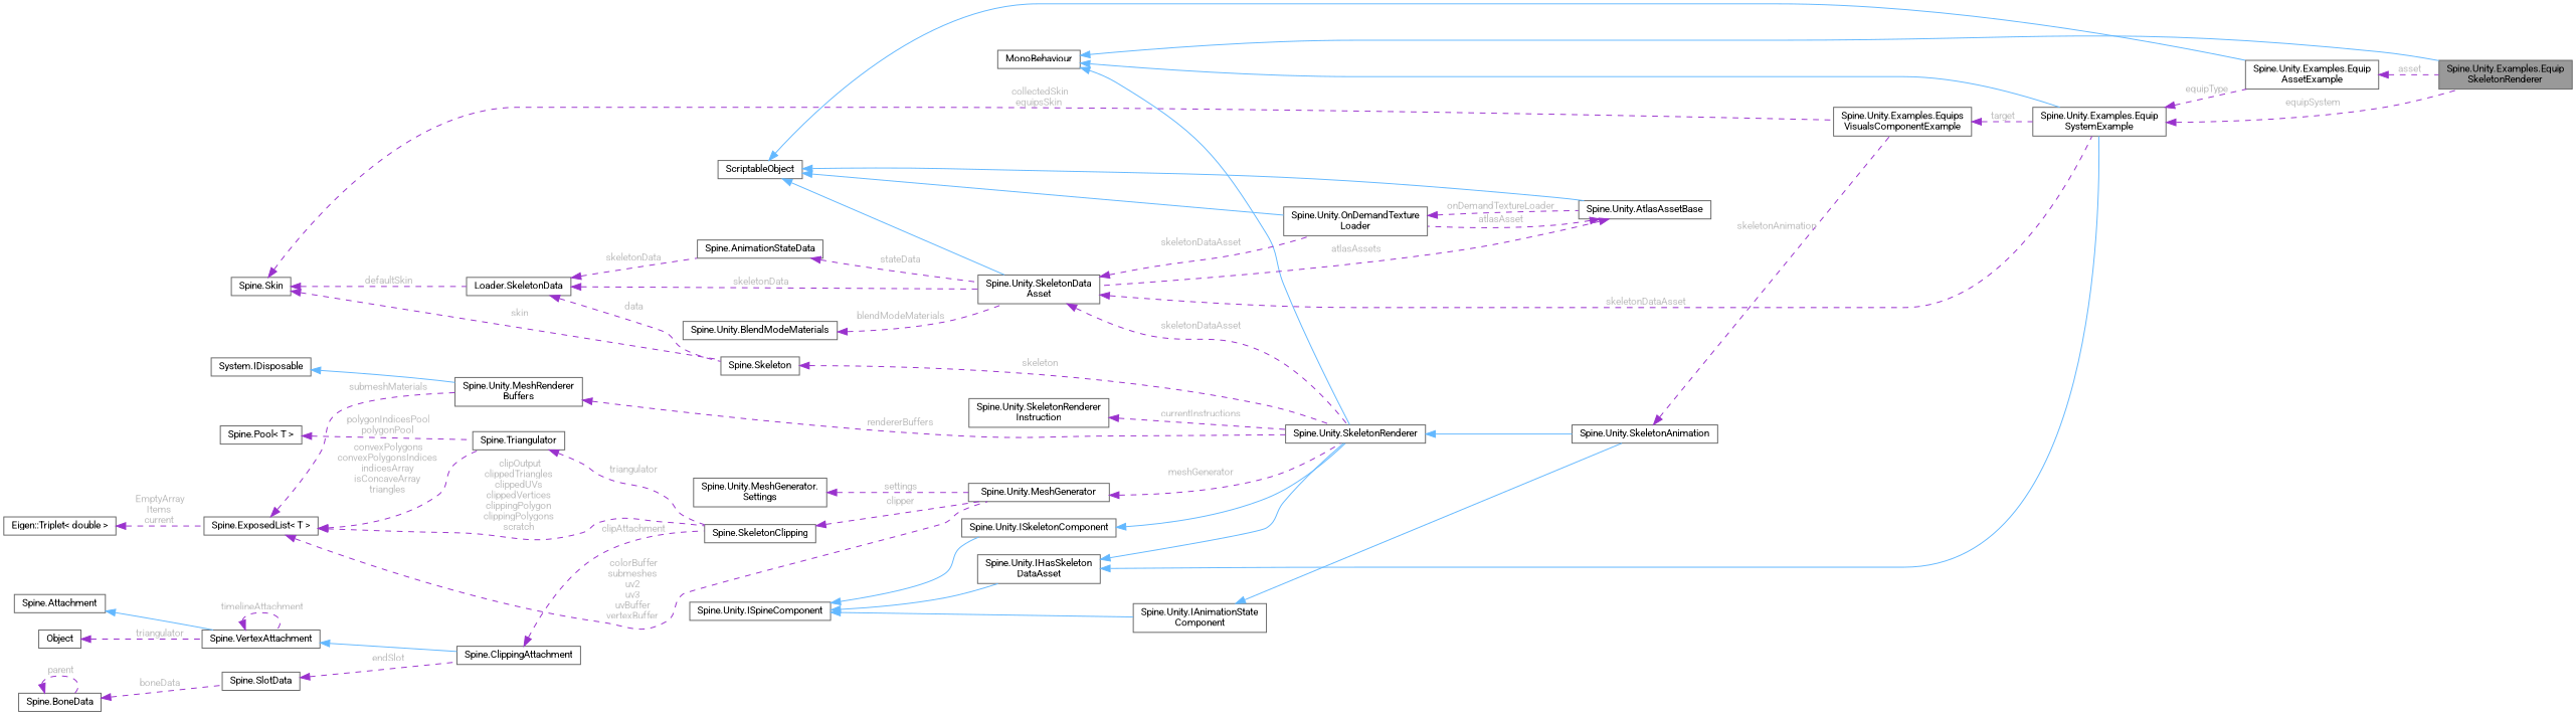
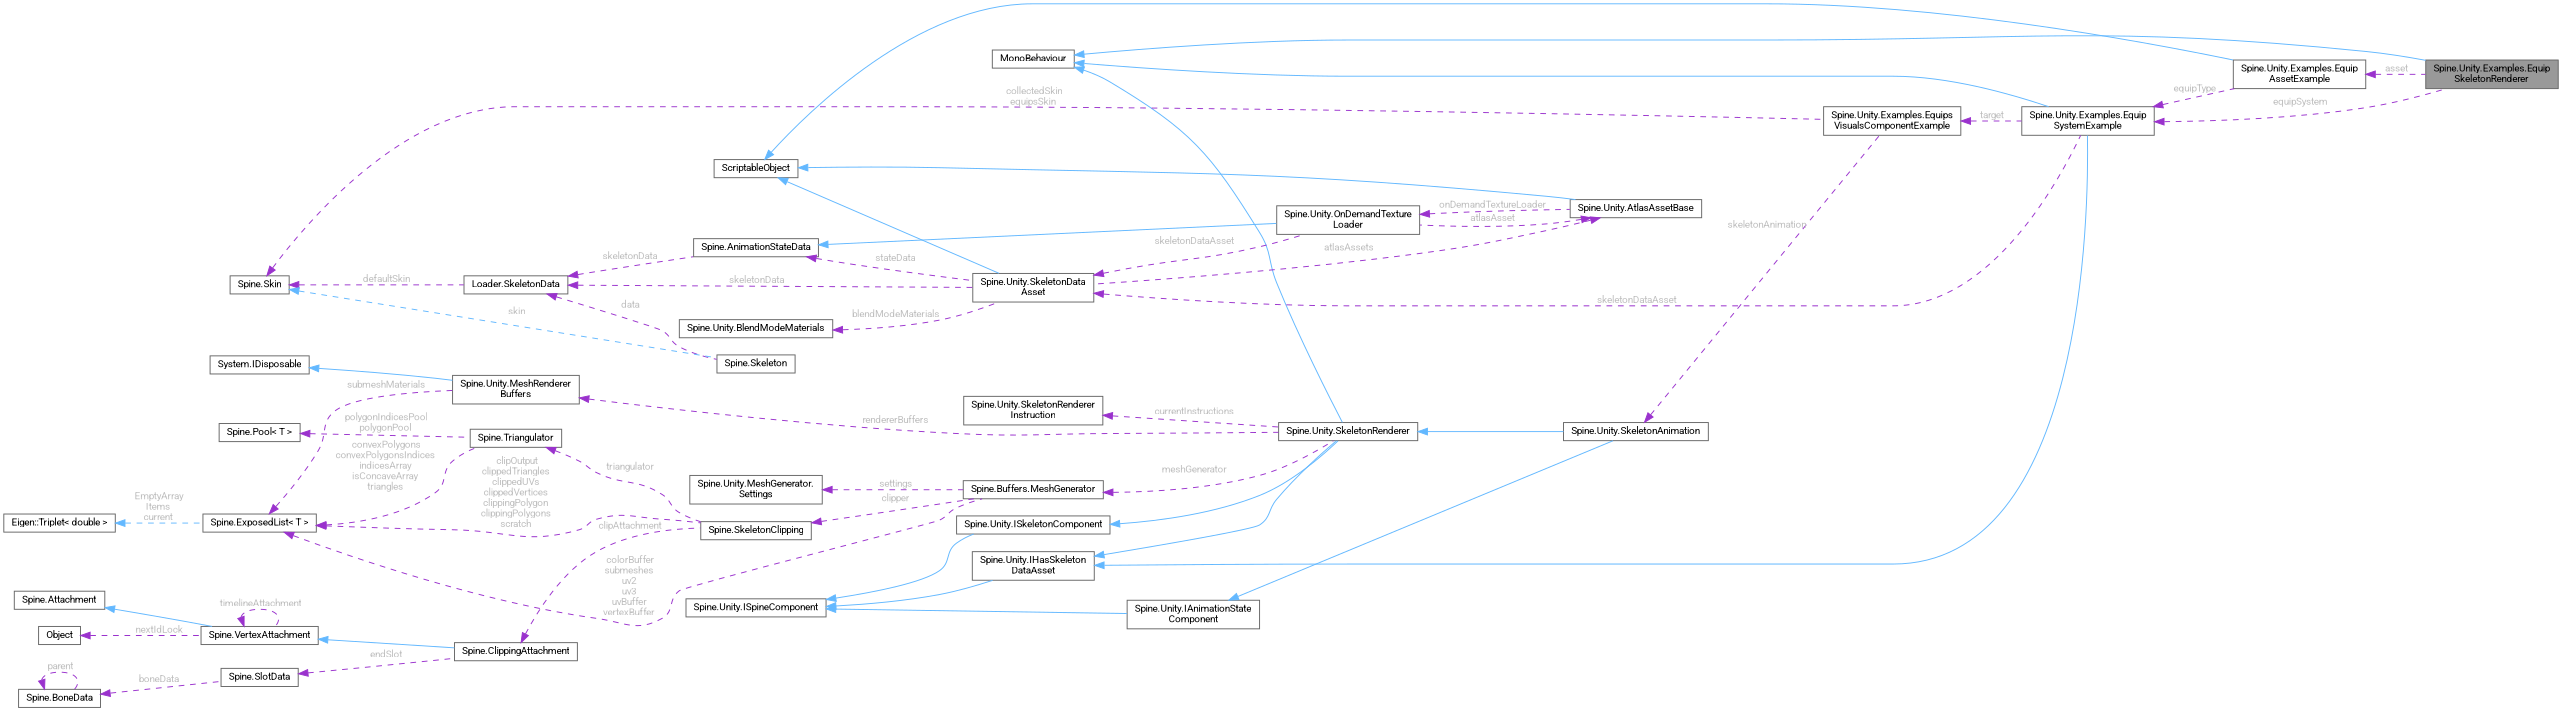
  digraph {
    fontname=Roboto
    rankdir=LR
    node [color=gray40 fillcolor=white fontname=Roboto fontsize=10 shape=box style=filled]
    edge [color=darkorchid3 dir=back fontname=Roboto fontsize=10 labelfontname=Helvetica labelfontsize=10 style=dashed fontcolor=grey]
    n1 [fillcolor=grey60 fontcolor=black height=0.2 label="Spine.Unity.Examples.Equip\lSkeletonRenderer" width=0.4]
    n2 [height=0.2 label=MonoBehaviour width=0.4]
    n3 [height=0.2 label="Spine.Unity.Examples.Equip\lSystemExample" width=0.4]
    n4 [height=0.2 label="Spine.Unity.SkeletonRenderer" width=0.4]
    n5 [height=0.2 label="Spine.Unity.Examples.Equip\lAssetExample" width=0.4]
    n6 [height=0.2 label="Spine.Unity.Examples.Equips\lVisualsComponentExample" width=0.4]
    n7 [height=0.2 label="Spine.Unity.SkeletonAnimation" width=0.4]
    n8 [height=0.2 label=ScriptableObject width=0.4]
    n9 [height=0.2 label="Spine.Unity.SkeletonData\lAsset" width=0.4]
    n10 [height=0.2 label="Spine.Unity.AtlasAssetBase" width=0.4]
    n11 [height=0.2 label="Spine.Unity.OnDemandTexture\lLoader" width=0.4]
    n12 [height=0.2 label="Spine.Unity.IHasSkeleton\lDataAsset" width=0.4]
    n13 [height=0.2 label="Spine.Unity.ISpineComponent" width=0.4]
    n14 [height=0.2 label="Spine.Unity.ISkeletonComponent" width=0.4]
    n15 [height=0.2 label="Spine.Unity.IAnimationState\lComponent" width=0.4]
    n16 [height=0.2 label="Spine.Unity.BlendModeMaterials" width=0.4]
    n17 [height=0.2 label="Loader.SkeletonData" width=0.4]
    n18 [height=0.2 label="Spine.AnimationStateData" width=0.4]
    n19 [height=0.2 label="Spine.Skeleton" width=0.4]
    n20 [height=0.2 label="Spine.Skin" width=0.4]
    n21 [height=0.2 label="Spine.Unity.SkeletonRenderer\lInstruction" width=0.4]
-   n22 [height=0.2 label="Spine.Unity.MeshGenerator" width=0.4]
+   n22 [height=0.2 label="Spine.Buffers.MeshGenerator" width=0.4]
    n23 [height=0.2 label="Spine.Unity.MeshGenerator.\lSettings" width=0.4]
    n24 [height=0.2 label="Spine.ExposedList\< T \>" width=0.4]
    n25 [height=0.2 label="Spine.SkeletonClipping" width=0.4]
    n26 [height=0.2 label="Spine.Triangulator" width=0.4]
    n27 [height=0.2 label="Spine.Unity.MeshRenderer\lBuffers" width=0.4]
    n28 [height=0.2 label="Eigen::Triplet\< double \>" width=0.4]
    n29 [height=0.2 label="Spine.Pool\< T \>" width=0.4]
    n30 [height=0.2 label="Spine.ClippingAttachment" width=0.4]
    n31 [height=0.2 label="Spine.VertexAttachment" width=0.4]
    n32 [height=0.2 label="Spine.Attachment" width=0.4]
    n33 [height=0.2 label=Object width=0.4]
    n34 [height=0.2 label="Spine.SlotData" width=0.4]
    n35 [height=0.2 label="Spine.BoneData" width=0.4]
    n36 [height=0.2 label="System.IDisposable" width=0.4]
    n2 -> n1 [color=steelblue1 style=solid fontcolor=""]
    n2 -> n3 [color=steelblue1 style=solid fontcolor=""]
    n2 -> n4 [color=steelblue1 style=solid fontcolor=""]
    n3 -> n1 [label=" equipSystem"]
    n3 -> n5 [label=" equipType"]
    n4 -> n7 [color=steelblue1 style=solid fontcolor=""]
    n5 -> n1 [label=" asset"]
    n6 -> n3 [label=" target"]
    n7 -> n6 [label=" skeletonAnimation"]
    n8 -> n5 [color=steelblue1 style=solid fontcolor=""]
    n8 -> n9 [color=steelblue1 style=solid fontcolor=""]
    n8 -> n10 [color=steelblue1 style=solid fontcolor=""]
-   n8 -> n11 [color=steelblue1 style=solid fontcolor=""]
+   n18 -> n11 [color=steelblue1 style=solid fontcolor=""]
    n9 -> n3 [label=" skeletonDataAsset"]
-   n9 -> n4 [label=" skeletonDataAsset"]
    n9 -> n11 [label=" skeletonDataAsset"]
    n10 -> n9 [label=" atlasAssets"]
    n10 -> n11 [label=" atlasAsset"]
    n11 -> n10 [label=" onDemandTextureLoader"]
    n12 -> n3 [color=steelblue1 style=solid fontcolor=""]
    n12 -> n4 [color=steelblue1 style=solid fontcolor=""]
    n13 -> n12 [color=steelblue1 style=solid fontcolor=""]
    n13 -> n14 [color=steelblue1 style=solid fontcolor=""]
    n13 -> n15 [color=steelblue1 style=solid fontcolor=""]
    n14 -> n4 [color=steelblue1 style=solid fontcolor=""]
    n15 -> n7 [color=steelblue1 style=solid fontcolor=""]
    n16 -> n9 [label=" blendModeMaterials"]
    n17 -> n9 [label=" skeletonData"]
    n17 -> n18 [label=" skeletonData"]
    n17 -> n19 [label=" data"]
    n18 -> n9 [label=" stateData"]
-   n19 -> n4 [label=" skeleton"]
    n20 -> n6 [label=" collectedSkin\nequipsSkin"]
    n20 -> n17 [label=" defaultSkin"]
-   n20 -> n19 [label=" skin"]
+   n20 -> n19 [color=steelblue1 label=" skin"]
    n21 -> n4 [label=" currentInstructions"]
    n22 -> n4 [label=" meshGenerator"]
    n23 -> n22 [label=" settings"]
    n24 -> n22 [label=" colorBuffer\nsubmeshes\nuv2\nuv3\nuvBuffer\nvertexBuffer"]
    n24 -> n25 [label=" clipOutput\nclippedTriangles\nclippedUVs\nclippedVertices\nclippingPolygon\nclippingPolygons\nscratch"]
    n24 -> n26 [label=" convexPolygons\nconvexPolygonsIndices\nindicesArray\nisConcaveArray\ntriangles"]
    n24 -> n27 [label=" submeshMaterials"]
    n25 -> n22 [label=" clipper"]
    n26 -> n25 [label=" triangulator"]
    n27 -> n4 [label=" rendererBuffers"]
-   n28 -> n24 [label=" EmptyArray\nItems\ncurrent"]
+   n28 -> n24 [color=steelblue1 label=" EmptyArray\nItems\ncurrent"]
    n29 -> n26 [label=" polygonIndicesPool\npolygonPool"]
    n30 -> n25 [label=" clipAttachment"]
    n31 -> n30 [color=steelblue1 style=solid fontcolor=""]
    n31 -> n31 [label=" timelineAttachment"]
    n32 -> n31 [color=steelblue1 style=solid fontcolor=""]
-   n33 -> n31 [label=" triangulator"]
+   n33 -> n31 [label=" nextIdLock"]
    n34 -> n30 [label=" endSlot"]
    n35 -> n34 [label=" boneData"]
    n35 -> n35 [label=" parent"]
    n36 -> n27 [color=steelblue1 style=solid fontcolor=""]
  }
